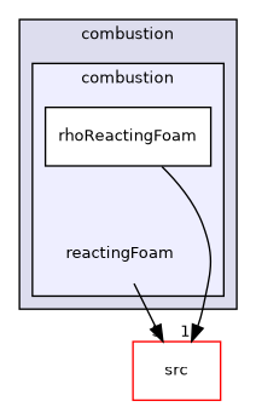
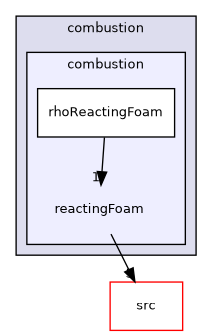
  digraph {
    compound=true
    node [fontname=Helvetica fontsize=10 shape=box]
    edge [labeldistance=1.5 labelfontname=Helvetica labelfontsize=10]
    n1 [label=reactingFoam shape=plaintext]
    n2 [color=black fillcolor=white label=rhoReactingFoam style=filled]
    n3 [color=red label=src]
    subgraph cluster_1 {
      bgcolor="#ddddee"
      fontname=Helvetica
      fontsize=10
      label=combustion
      pencolor=black
      subgraph cluster_2 {
        bgcolor="#eeeeff"
        fontname=Helvetica
        fontsize=10
        label=combustion
        pencolor=black
        n1
        n2
      }
    }
    n1 -> n3 [headlabel=5]
-   n2 -> n3 [headlabel=1]
+   n2 -> n1 [headlabel=1]
  }
